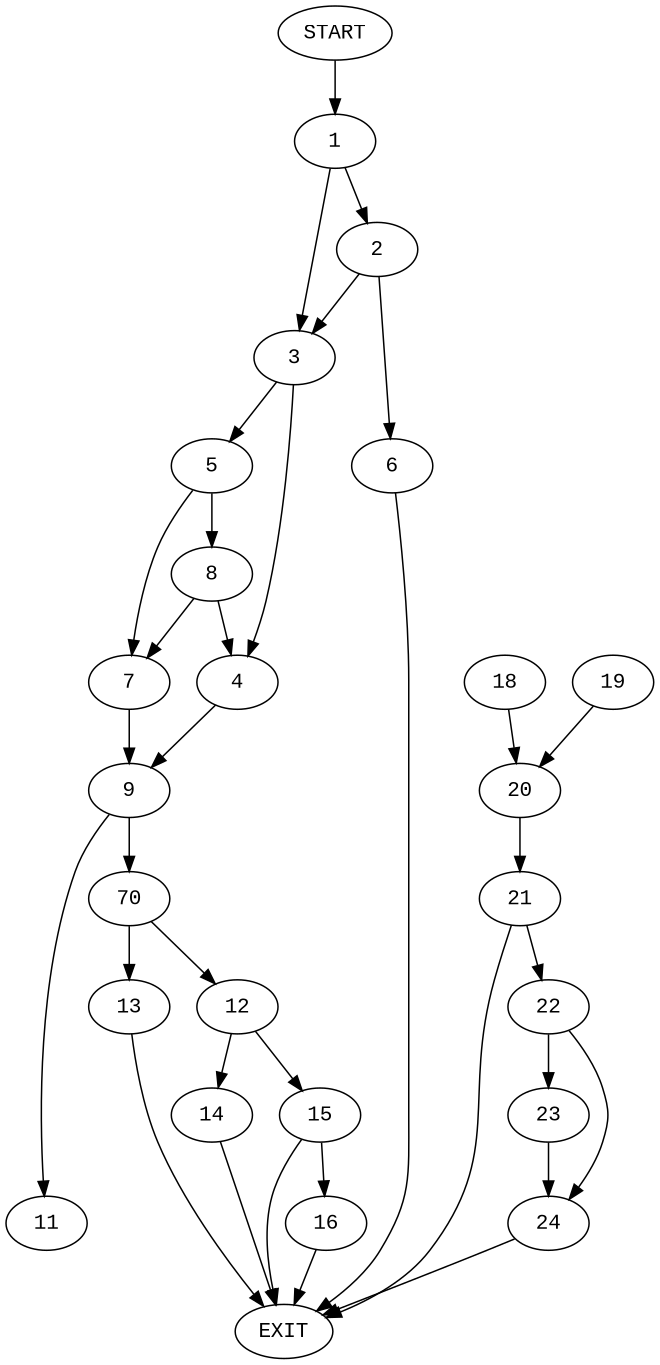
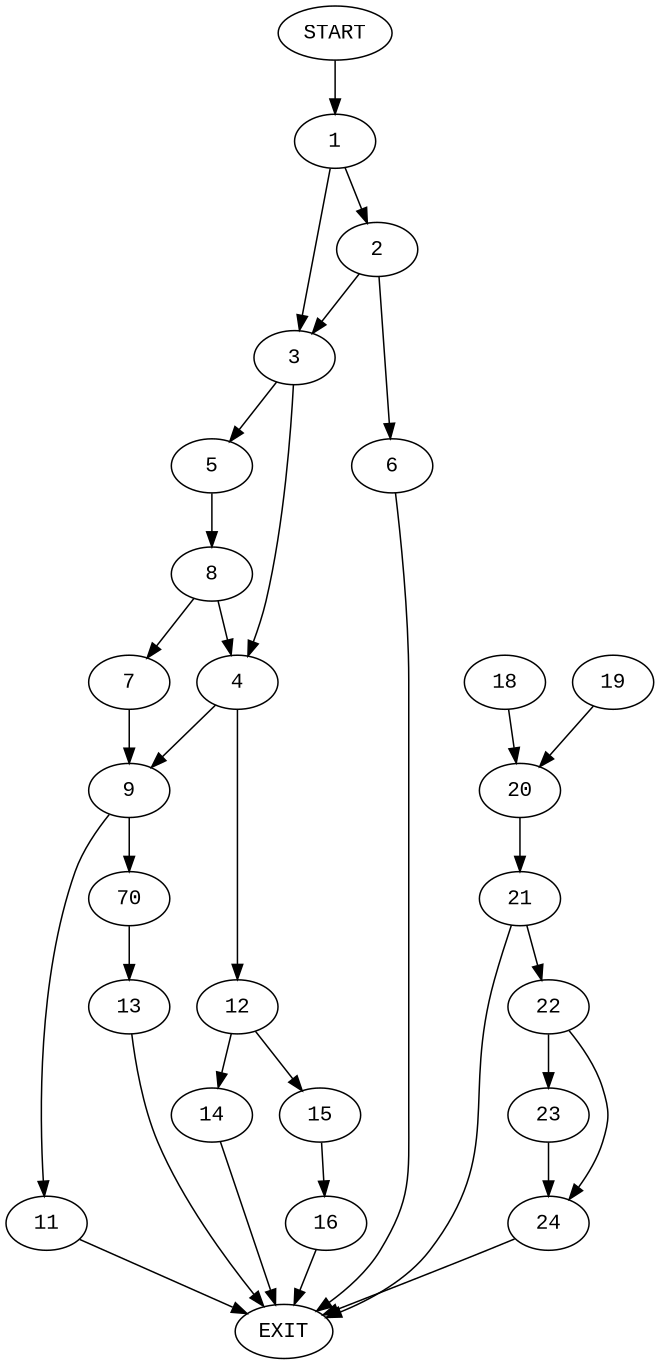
  digraph {
    fontname="Liberation Mono"
    node [fontname="Liberation Mono"]
    edge [fontname="Liberation Mono"]
    n1 [label=START]
    1
    2
    3
    n5 [label=EXIT]
    6
    4
    5
    9
    7
    8
    n12 [label=70]
    11
    12
    13
    14
    15
    16
    18
    20
    19
    21
    22
    23
    24
    n1 -> 1
    1 -> 2
    1 -> 3
    2 -> 3
    2 -> 6
    3 -> 4
    3 -> 5
    6 -> n5
    4 -> 9
-   5 -> 7
    5 -> 8
    9 -> n12
    9 -> 11
    7 -> 9
    8 -> 4
    8 -> 7
-   n12 -> 12
+   4 -> 12
    n12 -> 13
-   15 -> n5
+   11 -> n5
    12 -> 14
    12 -> 15
    13 -> n5
    14 -> n5
    15 -> 16
    16 -> n5
    18 -> 20
    20 -> 21
    19 -> 20
    21 -> n5
    21 -> 22
    22 -> 23
    22 -> 24
    23 -> 24
    24 -> n5
  }
